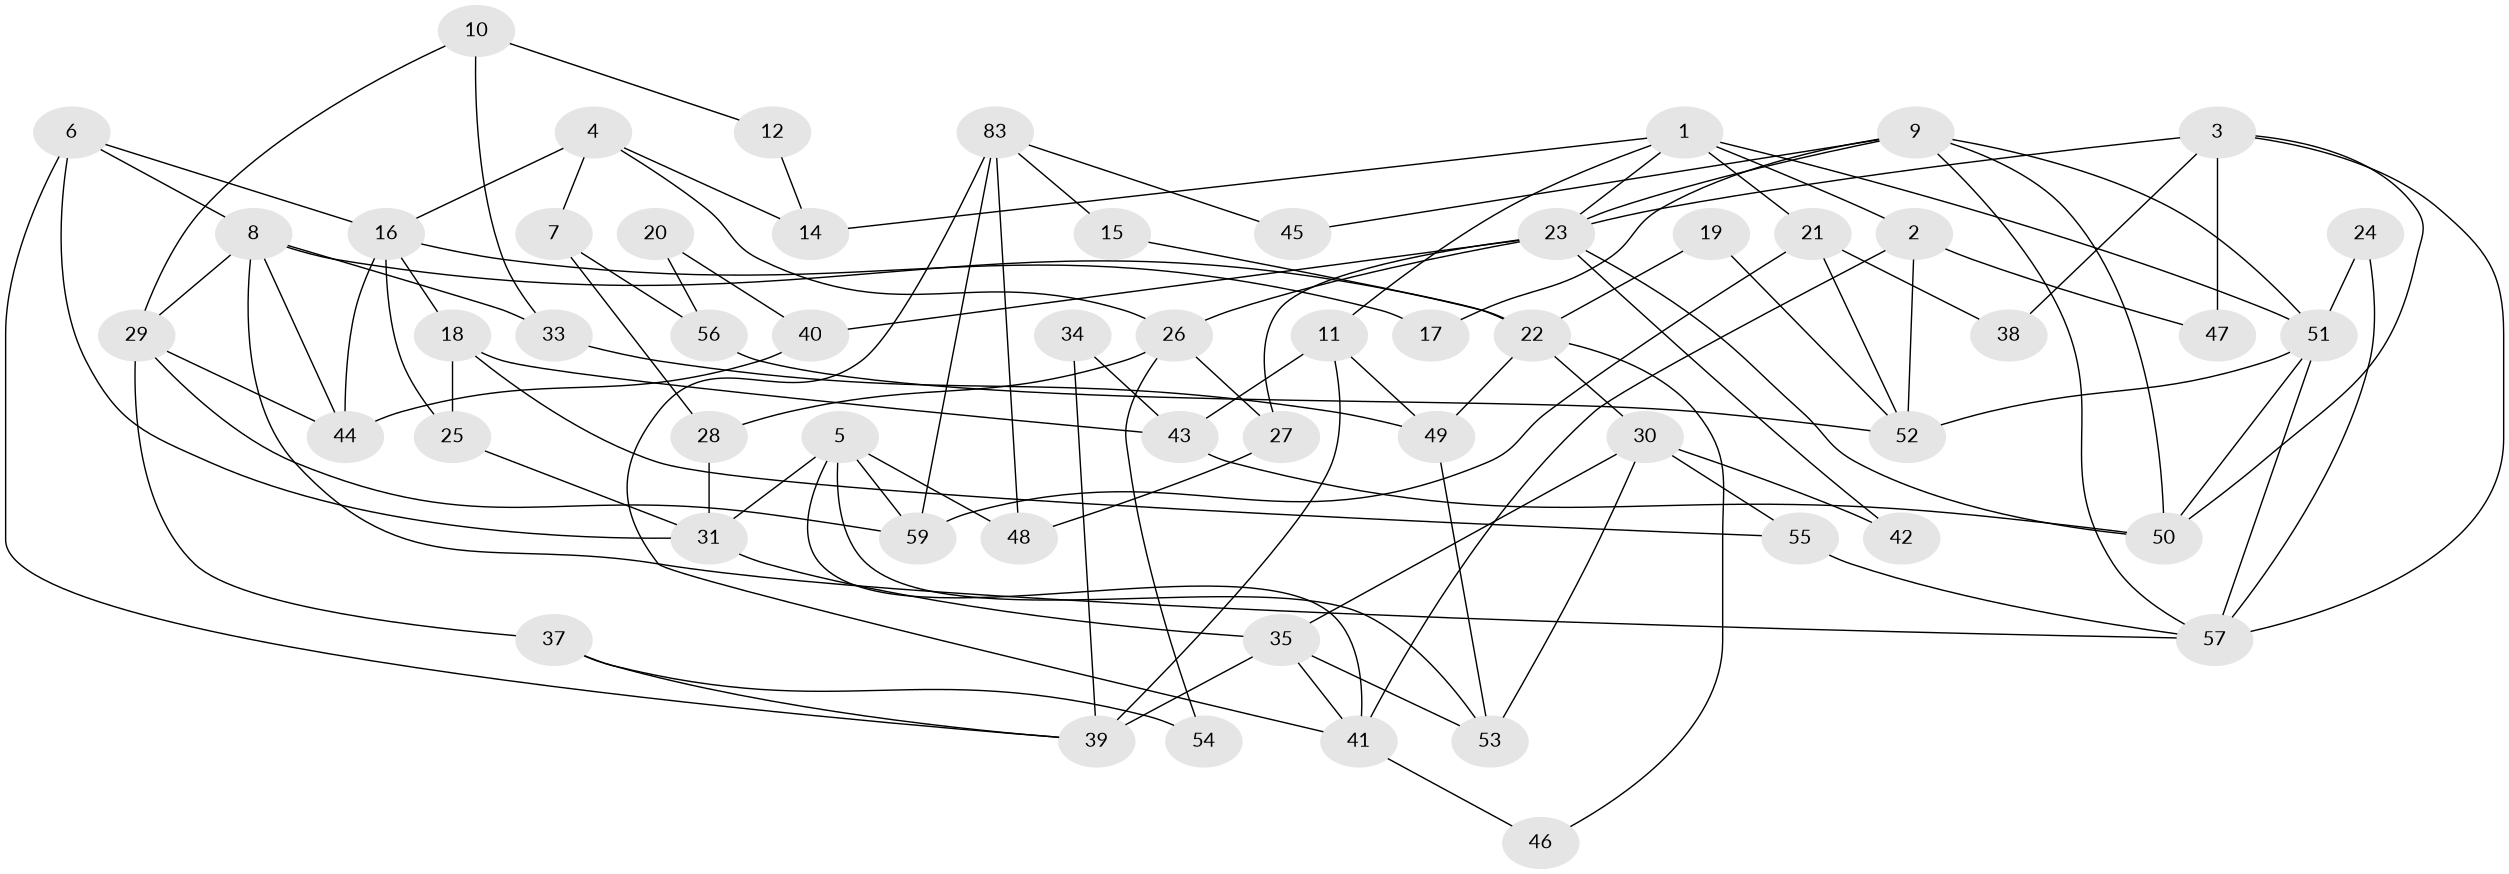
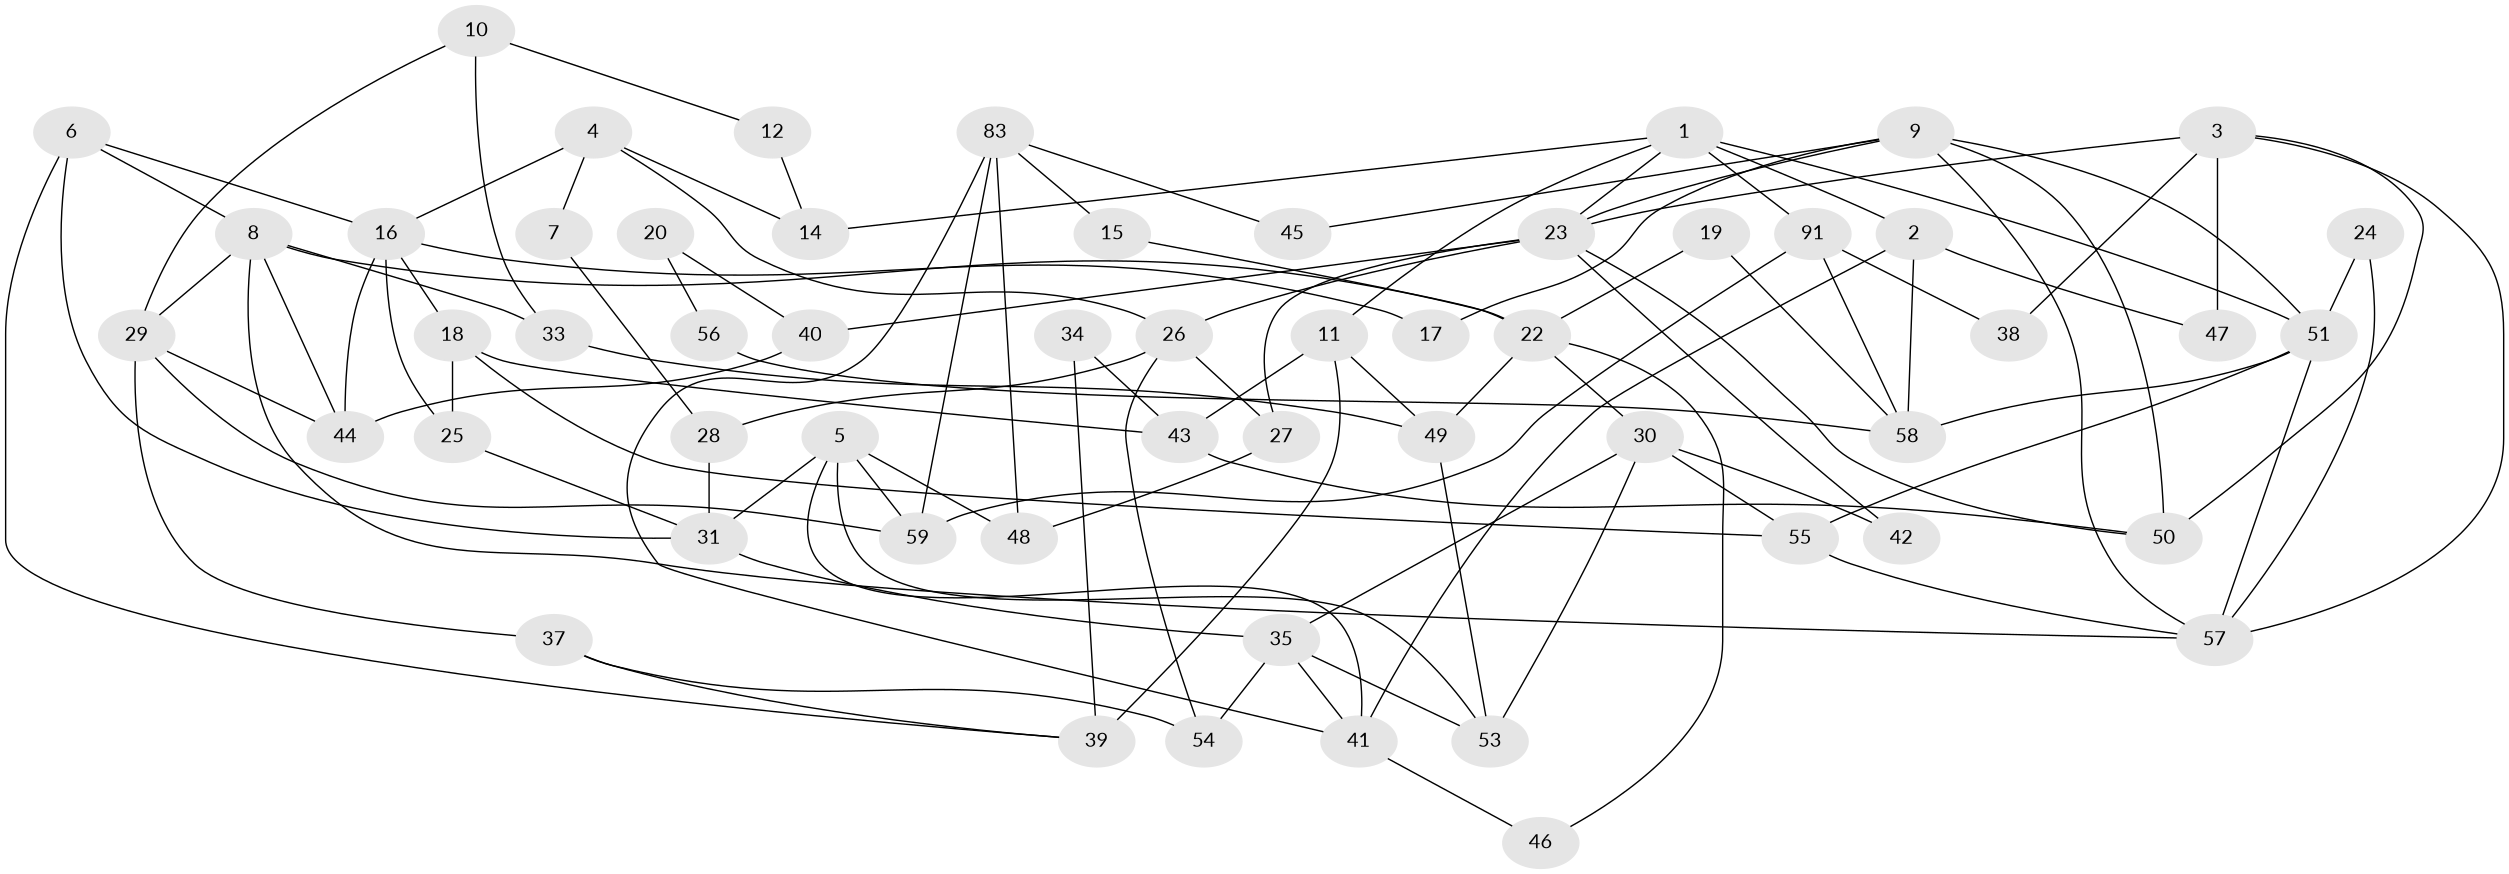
  graph {
    fontname=Lato
    node [color=gray90 fontname=Lato style=filled]
    edge [fontname=Lato]
    1
    2
    11
    14
-   21
+   21 [label=91]
    23
    51
    41
    47
-   58 [label=52]
+   58
    39
    43
    49
    38
    59
    50
    26
    27
    40
    42
    57
    55
    19
    22
    46
    3
    4
    7
    16
    28
    56
    44
    17
    18
    25
    54
    5
    31
    48
    53
    35
    6
    8
    29
    33
    30
    37
    9
    45
    10
    12
    n52 [label=83]
    15
    20
    24
    34
    1 -- 2
    1 -- 11
    1 -- 14
    1 -- 21
    1 -- 23
    1 -- 51
    2 -- 41
    2 -- 47
    2 -- 58
    11 -- 39
    11 -- 43
    11 -- 49
    21 -- 58
    21 -- 38
    21 -- 59
    23 -- 50
    23 -- 26
    23 -- 27
    23 -- 40
    23 -- 42
    51 -- 58
    51 -- 57
-   51 -- 50
+   51 -- 55
    41 -- 46
    43 -- 50
    49 -- 53
    26 -- 27
    26 -- 28
    26 -- 54
    27 -- 48
    40 -- 44
    55 -- 57
    19 -- 58
    19 -- 22
    22 -- 49
    22 -- 46
    22 -- 30
    3 -- 23
    3 -- 47
    3 -- 38
    3 -- 50
    3 -- 57
    4 -- 14
    4 -- 26
    4 -- 7
    4 -- 16
    7 -- 28
-   7 -- 56
    16 -- 44
    16 -- 17
    16 -- 18
    16 -- 25
    28 -- 31
    56 -- 58
    18 -- 43
    18 -- 55
    18 -- 25
    25 -- 31
    5 -- 41
    5 -- 59
    5 -- 31
    5 -- 48
    5 -- 53
    31 -- 35
    35 -- 41
-   35 -- 39
+   35 -- 54
    35 -- 53
    6 -- 39
    6 -- 16
    6 -- 31
    6 -- 8
    8 -- 57
    8 -- 22
    8 -- 44
    8 -- 29
    8 -- 33
    29 -- 59
    29 -- 44
    29 -- 37
    33 -- 49
    30 -- 42
    30 -- 55
    30 -- 53
    30 -- 35
    37 -- 39
    37 -- 54
    9 -- 23
    9 -- 51
    9 -- 50
    9 -- 57
    9 -- 17
    9 -- 45
    10 -- 29
    10 -- 33
    10 -- 12
    12 -- 14
    n52 -- 41
    n52 -- 59
    n52 -- 48
    n52 -- 45
    n52 -- 15
    15 -- 22
    20 -- 40
    20 -- 56
    24 -- 51
    24 -- 57
    34 -- 39
    34 -- 43
  }
